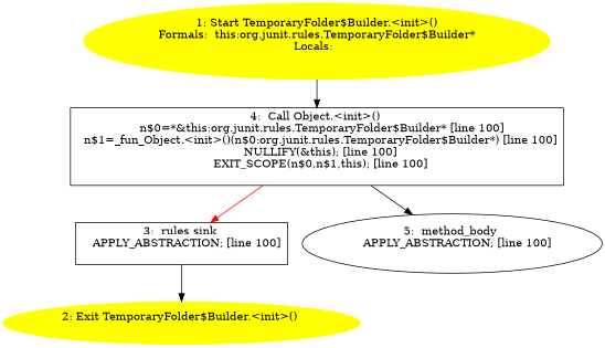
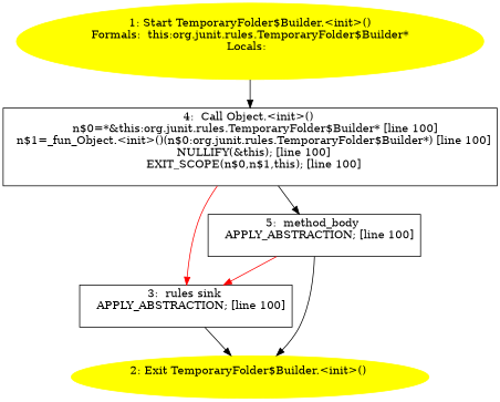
  digraph {
    node [shape=box]
    n1 [color=yellow label="1: Start TemporaryFolder$Builder.<init>()\nFormals:  this:org.junit.rules.TemporaryFolder$Builder*\nLocals:  \n  " style=filled shape=""]
    n2 [label="4:  Call Object.<init>() \n   n$0=*&this:org.junit.rules.TemporaryFolder$Builder* [line 100]\n  n$1=_fun_Object.<init>()(n$0:org.junit.rules.TemporaryFolder$Builder*) [line 100]\n  NULLIFY(&this); [line 100]\n  EXIT_SCOPE(n$0,n$1,this); [line 100]\n "]
    n3 [label="3:  rules sink \n   APPLY_ABSTRACTION; [line 100]\n "]
-   n4 [label="5:  method_body \n   APPLY_ABSTRACTION; [line 100]\n " shape=ellipse]
+   n4 [label="5:  method_body \n   APPLY_ABSTRACTION; [line 100]\n "]
    n5 [color=yellow label="2: Exit TemporaryFolder$Builder.<init>() \n  " style=filled shape=""]
    n1 -> n2
    n2 -> n3 [color=red]
    n2 -> n4
    n3 -> n5
+   n4 -> n3 [color=red]
+   n4 -> n5
  }
